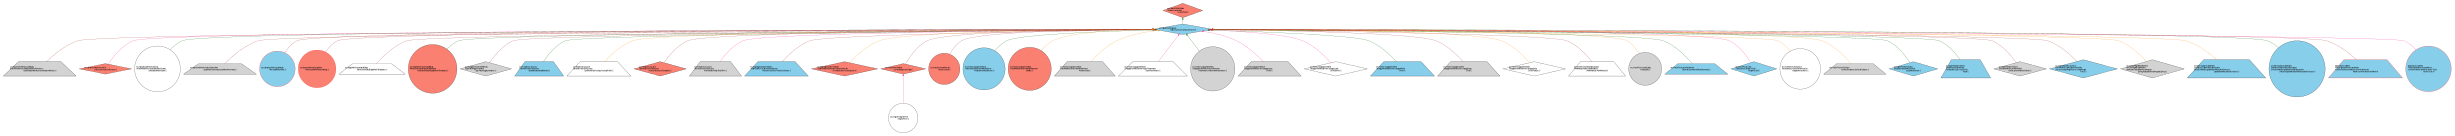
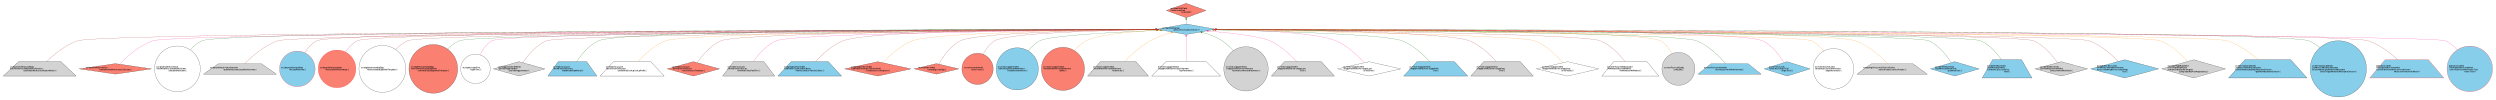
  digraph {
    fontname=Roboto
    node [color=black fillcolor=skyblue fontname=Roboto fontsize=10 shape=trapezium style=filled]
    edge [color=brown dir=back fontname=Roboto fontsize=10 labelfontname=Helvetica labelfontsize=10 style=solid]
    n1 [fontcolor=black height=0.2 label="src/OpenFOAM/global\l/unitConversion/unitConversion.H" shape=diamond width=0.4]
    n2 [fillcolor=lightgrey height=0.2 label="src/dynamicFvMesh/solidBody\lMotionFvMesh/solidBodyMotionFunctions\l/axisRotationMotion/axisRotationMotion.C" width=0.4]
-   n3 [fillcolor=salmon height=0.2 label="src/dynamicMesh/meshCut\l/cellLooper/topoCellLooper.C" shape=diamond width=0.4]
+   n3 [fillcolor=salmon height=0.2 label="src/dynamicMesh/meshCut\l/medialAxisMeshMover/topoCellLooper.C" shape=diamond width=0.4]
    n4 [fillcolor=white height=0.2 label="src/dynamicMesh/meshCut\l/meshModifiers/undoableMeshCutter\l/undoableMeshCutter.C" shape=circle width=0.4]
    n5 [fillcolor=lightgrey height=0.2 label="src/dynamicMesh/motionSmoother\l/polyMeshGeometry/polyMeshGeometry.C" width=0.4]
    n6 [color=red height=0.2 label="src/dynamicMesh/polyMesh\lFilter/polyMeshFilter.C" shape=circle width=0.4]
    n7 [color=red fillcolor=salmon height=0.2 label="src/dynamicMesh/polyMesh\lFilter/polyMeshFilterSettings.C" shape=circle width=0.4]
-   n8 [fillcolor=white height=0.2 label="src/edgeMesh/extendedEdge\lMesh/extendedEdgeMeshTemplates.C" width=0.4]
+   n8 [fillcolor=white height=0.2 label="src/edgeMesh/extendedEdge\lMesh/extendedEdgeMeshTemplates.C" shape=circle width=0.4]
    n9 [fillcolor=salmon height=0.2 label="src/edgeMesh/extendedEdge\lMesh/extendedFeatureEdgeMesh\l/extendedFeatureEdgeMeshTemplates.C" shape=circle width=0.4]
    n10 [fillcolor=white height=0.2 label="src/engine/engineTime\l/engineTime.C" shape=circle width=0.4]
    n11 [fillcolor=lightgrey height=0.2 label="src/fvAgglomerationMethods\l/pairPatchAgglomeration\l/pairPatchAgglomeration.C" shape=diamond width=0.4]
    n12 [height=0.2 label="src/fvOptions/sources\l/derived/rotorDiskSource\l/bladeModel/bladeModel.C" width=0.4]
    n13 [fillcolor=white height=0.2 label="src/fvOptions/sources\l/derived/rotorDiskSource\l/profileModel/lookup/lookupProfile.C" width=0.4]
    n14 [fillcolor=salmon height=0.2 label="src/fvOptions/sources\l/derived/rotorDiskSource\l/rotorDiskSourceTemplates.C" shape=diamond width=0.4]
    n15 [fillcolor=lightgrey height=0.2 label="src/fvOptions/sources\l/derived/rotorDiskSource\l/trimModel/fixed/fixedTrim.C" width=0.4]
    n16 [height=0.2 label="src/lagrangian/intermediate\l/submodels/CloudFunctionObjects\l/ParticleCollector/ParticleCollector.C" width=0.4]
    n17 [fillcolor=salmon height=0.2 label="src/lagrangian/intermediate\l/submodels/Kinematic/InjectionModel\l/ConeInjection/ConeInjection.C" shape=diamond width=0.4]
    n18 [fillcolor=salmon height=0.2 label="src/mesh/blockMesh\l/curvedEdges/arcEdge.C" shape=diamond width=0.4]
    n19 [fillcolor=salmon height=0.2 label="src/mesh/extrudeModel\l/sector/sector.C" shape=circle width=0.4]
    n20 [height=0.2 label="src/mesh/snappyHexMesh\l/externalDisplacementMeshMover\l/medialAxisMeshMover.C" shape=circle width=0.4]
    n21 [fillcolor=salmon height=0.2 label="src/mesh/snappyHexMesh\l/meshRefinement/meshRefinement\lBaffles.C" shape=circle width=0.4]
    n22 [fillcolor=lightgrey height=0.2 label="src/mesh/snappyHexMesh\l/meshRefinement/meshRefinement\lProblemCells.C" width=0.4]
    n23 [fillcolor=white height=0.2 label="src/mesh/snappyHexMesh\l/snappyHexMeshDriver/layerParameters\l/layerParameters.C" width=0.4]
    n24 [fillcolor=lightgrey height=0.2 label="src/mesh/snappyHexMesh\l/snappyHexMeshDriver/refinement\lParameters/refinementParameters.C" shape=circle width=0.4]
    n25 [fillcolor=lightgrey height=0.2 label="src/mesh/snappyHexMesh\l/snappyHexMeshDriver/snappyLayer\lDriver.C" width=0.4]
    n26 [fillcolor=white height=0.2 label="src/mesh/snappyHexMesh\l/snappyHexMeshDriver/snappyLayer\lDriverShrink.C" shape=diamond width=0.4]
    n27 [height=0.2 label="src/mesh/snappyHexMesh\l/snappyHexMeshDriver/snappyRefine\lDriver.C" width=0.4]
    n28 [fillcolor=lightgrey height=0.2 label="src/mesh/snappyHexMesh\l/snappyHexMeshDriver/snappySnap\lDriver.C" width=0.4]
    n29 [fillcolor=white height=0.2 label="src/mesh/snappyHexMesh\l/snappyHexMeshDriver/snappySnap\lDriverFeature.C" shape=diamond width=0.4]
    n30 [fillcolor=white height=0.2 label="src/meshTools/AMIInterpolation\l/AMIInterpolation/AMIMethod\l/AMIMethod/AMIMethod.C" width=0.4]
    n31 [fillcolor=lightgrey height=0.2 label="src/meshTools/cellQuality\l/cellQuality.C" shape=circle width=0.4]
    n32 [height=0.2 label="src/meshTools/primitiveMesh\lGeometry/primitiveMeshGeometry.C" width=0.4]
    n33 [height=0.2 label="src/meshTools/sets\l/cellSources/shapeToCell\l/shapeToCell.C" shape=diamond width=0.4]
    n34 [fillcolor=white height=0.2 label="src/meshTools/triSurface\l/booleanOps/surfaceIntersection\l/edgeIntersections.C" shape=circle width=0.4]
-   n35 [fillcolor=lightgrey height=0.2 label="src/meshTools/triSurface\l/surfaceFeatures/surfaceFeatures.C" width=0.4]
+   n35 [fillcolor=lightgrey height=0.2 label="contactAngleForce/meshTools/triSurface\l/surfaceFeatures/surfaceFeatures.C" width=0.4]
    n36 [height=0.2 label="src/OpenFOAM/meshes\l/polyMesh/polyMeshCheck\l/polyMeshCheck.C" shape=diamond width=0.4]
    n37 [height=0.2 label="src/OpenFOAM/meshes\l/polyMesh/polyPatches\l/constraint/cyclic/cyclicPoly\lPatch.C" width=0.4]
    n38 [fillcolor=lightgrey height=0.2 label="src/OpenFOAM/meshes\l/primitiveMesh/primitiveMesh\lCheck/primitiveMeshCheck.C" shape=diamond width=0.4]
    n39 [height=0.2 label="src/regionModels/surface\lFilmModels/submodels/kinematic\l/force/contactAngleForce/contactAngle\lForce.C" shape=diamond width=0.4]
    n40 [fillcolor=lightgrey height=0.2 label="src/sixDoFRigidBodyMotion\l/sixDoFRigidBodyMotion\l/restraints/tabulatedAxialAngular\lSpring/tabulatedAxialAngularSpring.C" shape=diamond width=0.4]
    n41 [height=0.2 label="src/thermophysicalModels\l/radiation/submodels/absorption\lEmissionModel/greyMeanAbsorptionEmission\l/greyMeanAbsorptionEmission.C" width=0.4]
    n42 [height=0.2 label="src/thermophysicalModels\l/radiation/submodels/absorption\lEmissionModel/greyMeanSolidAbsorption\lEmission/greyMeanSolidAbsorptionEmission.C" shape=circle width=0.4]
    n43 [color=red height=0.2 label="applications/utilities\l/mesh/generation/foamyMesh\l/conformalVoronoiMesh/conformalVoronoi\lMesh/conformalVoronoiMesh.H" width=0.4]
    n44 [color=red height=0.2 label="applications/utilities\l/mesh/generation/foamyMesh\l/conformalVoronoiMesh/vectorTools\l/vectorTools.H" shape=circle width=0.4]
    n45 [fillcolor=salmon height=0.2 label="src/OpenFOAM/fields\l/Fields/scalarField\l/scalarField.C" shape=diamond width=0.4]
    n1 -> n2
    n1 -> n3 [color=deeppink]
    n1 -> n4 [color=darkgreen]
    n1 -> n5
    n1 -> n6
    n1 -> n7
    n1 -> n8
    n1 -> n9 [color=darkgreen]
-   n18 -> n10 [color=deeppink]
+   n1 -> n10 [color=deeppink]
    n1 -> n11
    n1 -> n12 [color=darkgreen]
    n1 -> n13 [color=darkorange]
    n1 -> n14
    n1 -> n15 [color=deeppink]
    n1 -> n16
    n1 -> n17 [color=darkorange]
    n1 -> n18
    n1 -> n19
    n1 -> n20 [color=darkgreen]
    n1 -> n21 [color=darkorange]
    n1 -> n22 [color=darkorange]
    n1 -> n23 [color=deeppink]
    n1 -> n24 [color=darkgreen]
    n1 -> n25 [color=deeppink]
    n1 -> n26 [color=deeppink]
    n1 -> n27 [color=darkgreen]
    n1 -> n28
    n1 -> n29 [color=darkorange]
    n1 -> n30
    n1 -> n31 [color=darkorange]
    n1 -> n32 [color=darkgreen]
    n1 -> n33 [color=deeppink]
    n1 -> n34 [color=darkorange]
    n1 -> n35 [color=darkorange]
    n1 -> n36 [color=darkgreen]
    n1 -> n37 [color=darkgreen]
    n1 -> n38
    n1 -> n39
    n1 -> n40 [color=darkorange]
    n1 -> n41 [color=darkorange]
    n1 -> n42 [color=darkgreen]
    n1 -> n43
    n1 -> n44 [color=deeppink]
    n45 -> n1 [color=darkgreen]
  }
